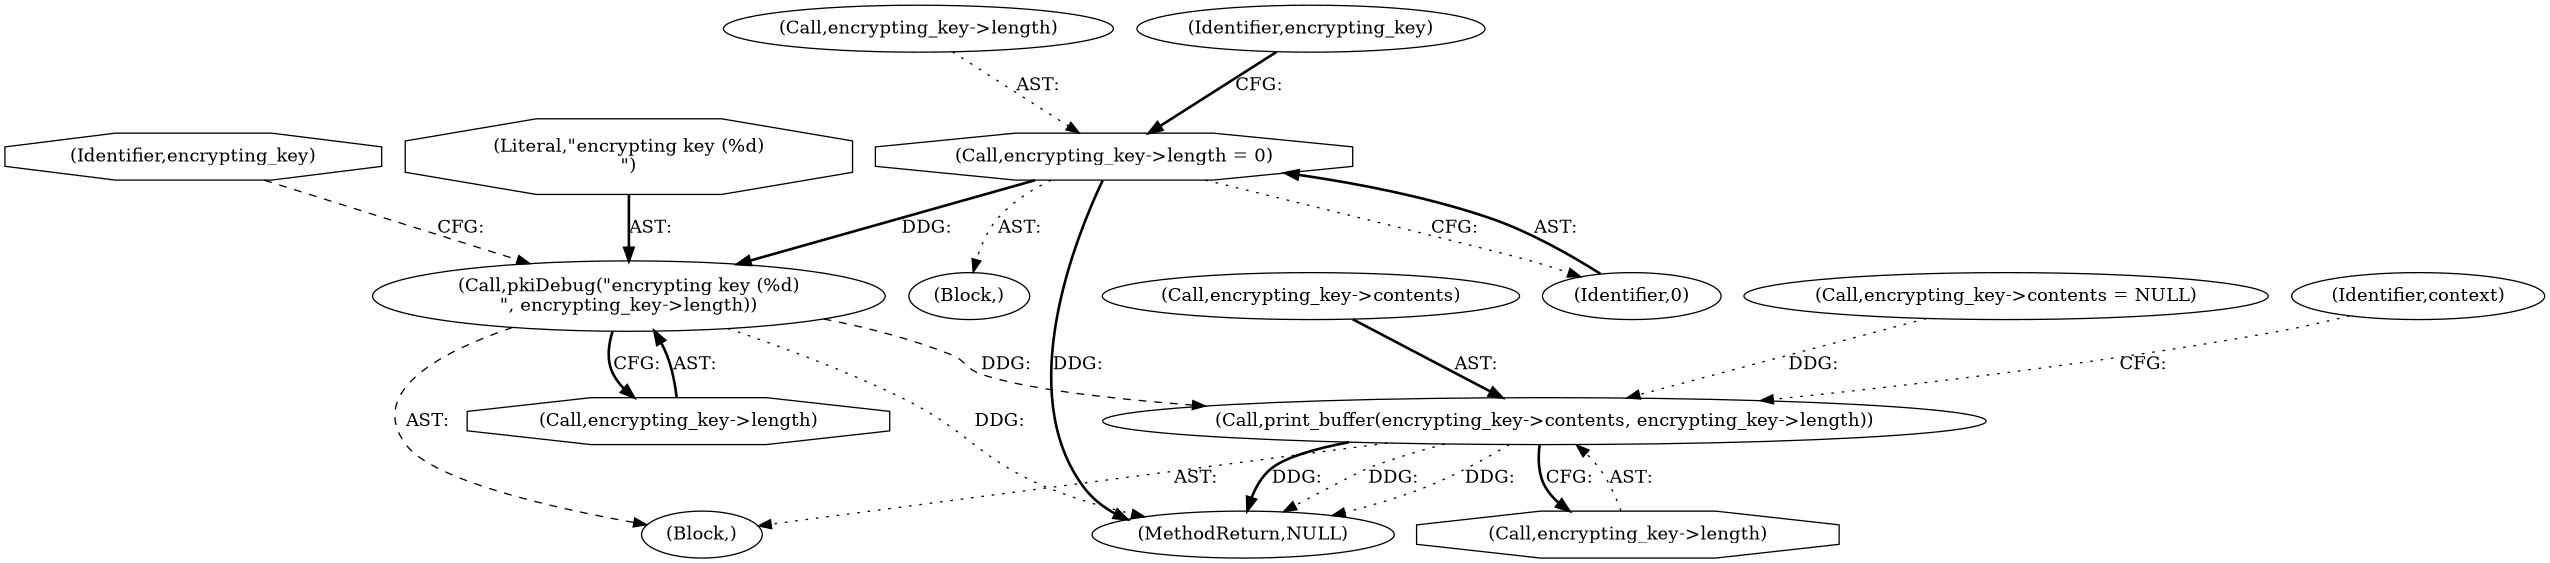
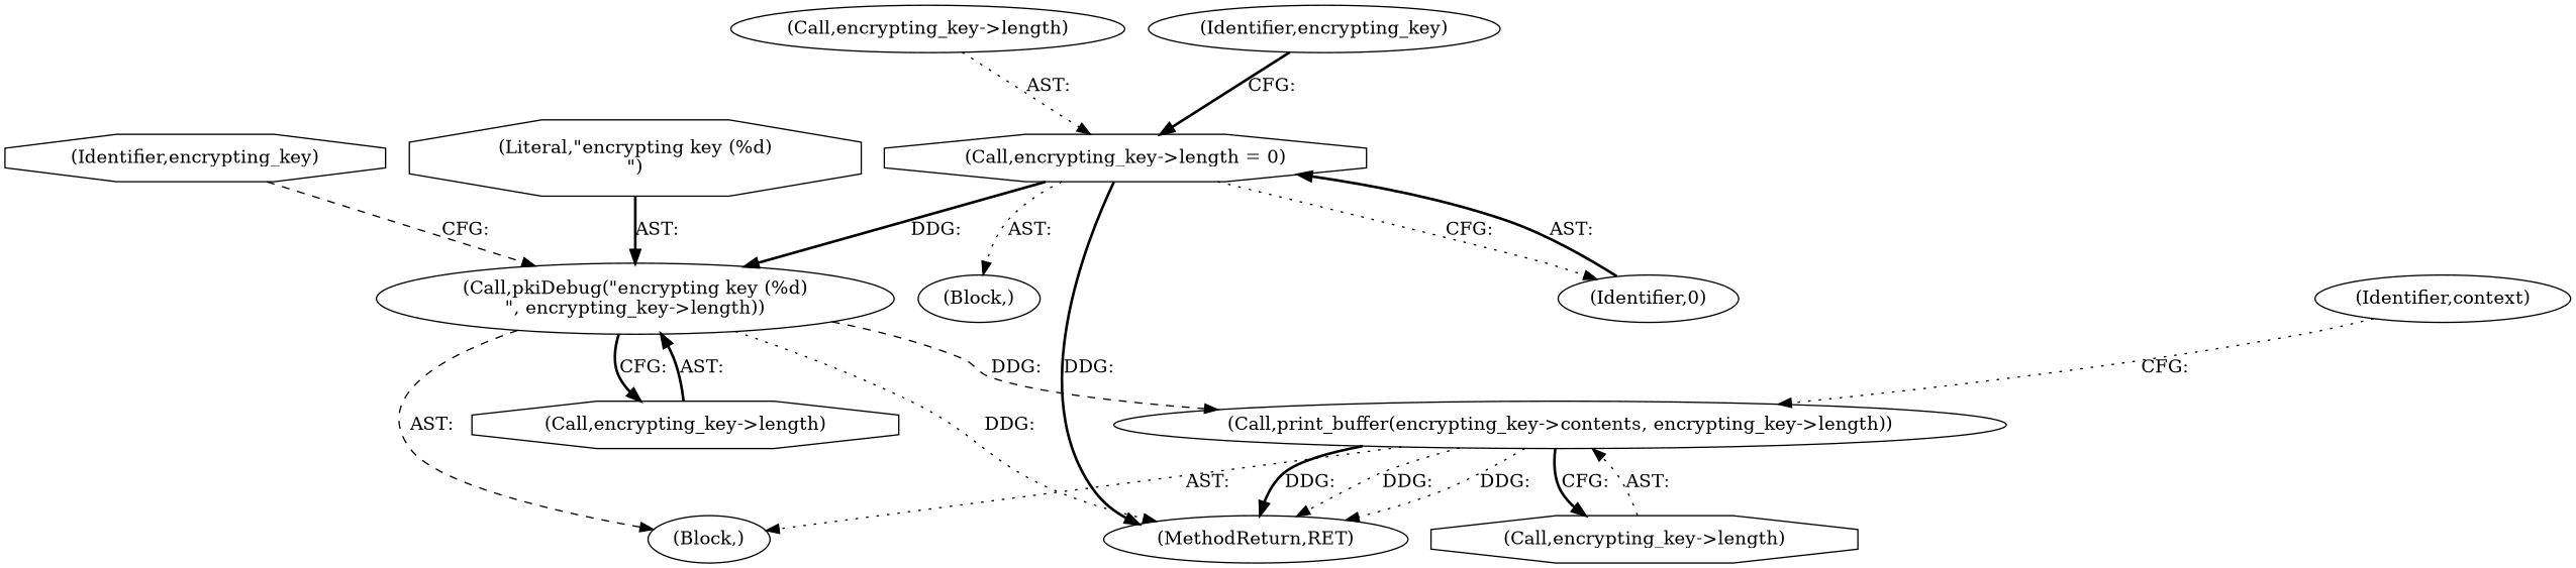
  digraph {
    node [shape=ellipse]
    edge [style=bold]
    n1 [label="(Call,encrypting_key->length = 0)" shape=octagon]
    n2 [label="(Call,pkiDebug(\"encrypting key (%d)\n\", encrypting_key->length))"]
    n3 [label="(Identifier,0)"]
    n4 [label="(Block,)"]
-   n5 [label="(MethodReturn,NULL)"]
+   n5 [label="(MethodReturn,RET)"]
    n6 [label="(Call,print_buffer(encrypting_key->contents, encrypting_key->length))"]
    n7 [label="(Call,encrypting_key->length)" shape=octagon]
    n8 [label="(Block,)"]
    n9 [label="(Call,encrypting_key->length)" shape=octagon]
-   n10 [label="(Call,encrypting_key->contents)"]
    n11 [label="(Call,encrypting_key->length)"]
-   n12 [label="(Call,encrypting_key->contents = NULL)"]
    n13 [label="(Identifier,encrypting_key)"]
    n14 [label="(Literal,\"encrypting key (%d)\n\")" shape=octagon]
    n15 [label="(Identifier,context)"]
    n16 [label="(Identifier,encrypting_key)" shape=octagon]
    n1 -> n2 [label="DDG: "]
    n1 -> n3 [label="CFG: " style=dotted]
    n1 -> n4 [label="AST: " style=dotted]
    n1 -> n5 [label="DDG: "]
    n2 -> n5 [label="DDG: " style=dotted]
    n2 -> n6 [label="DDG: " style=dashed]
    n2 -> n7 [label="CFG: "]
    n2 -> n8 [label="AST: " style=dashed]
    n3 -> n1 [label="AST: "]
    n6 -> n5 [label="DDG: "]
    n6 -> n5 [label="DDG: " style=dotted]
    n6 -> n5 [label="DDG: " style=dotted]
    n6 -> n8 [label="AST: " style=dotted]
    n6 -> n9 [label="CFG: "]
    n7 -> n2 [label="AST: "]
    n9 -> n6 [label="AST: " style=dotted]
-   n10 -> n6 [label="AST: "]
    n11 -> n1 [label="AST: " style=dotted]
-   n12 -> n6 [label="DDG: " style=dotted]
    n13 -> n1 [label="CFG: "]
    n14 -> n2 [label="AST: "]
    n15 -> n6 [label="CFG: " style=dotted]
    n16 -> n2 [label="CFG: " style=dashed]
  }
